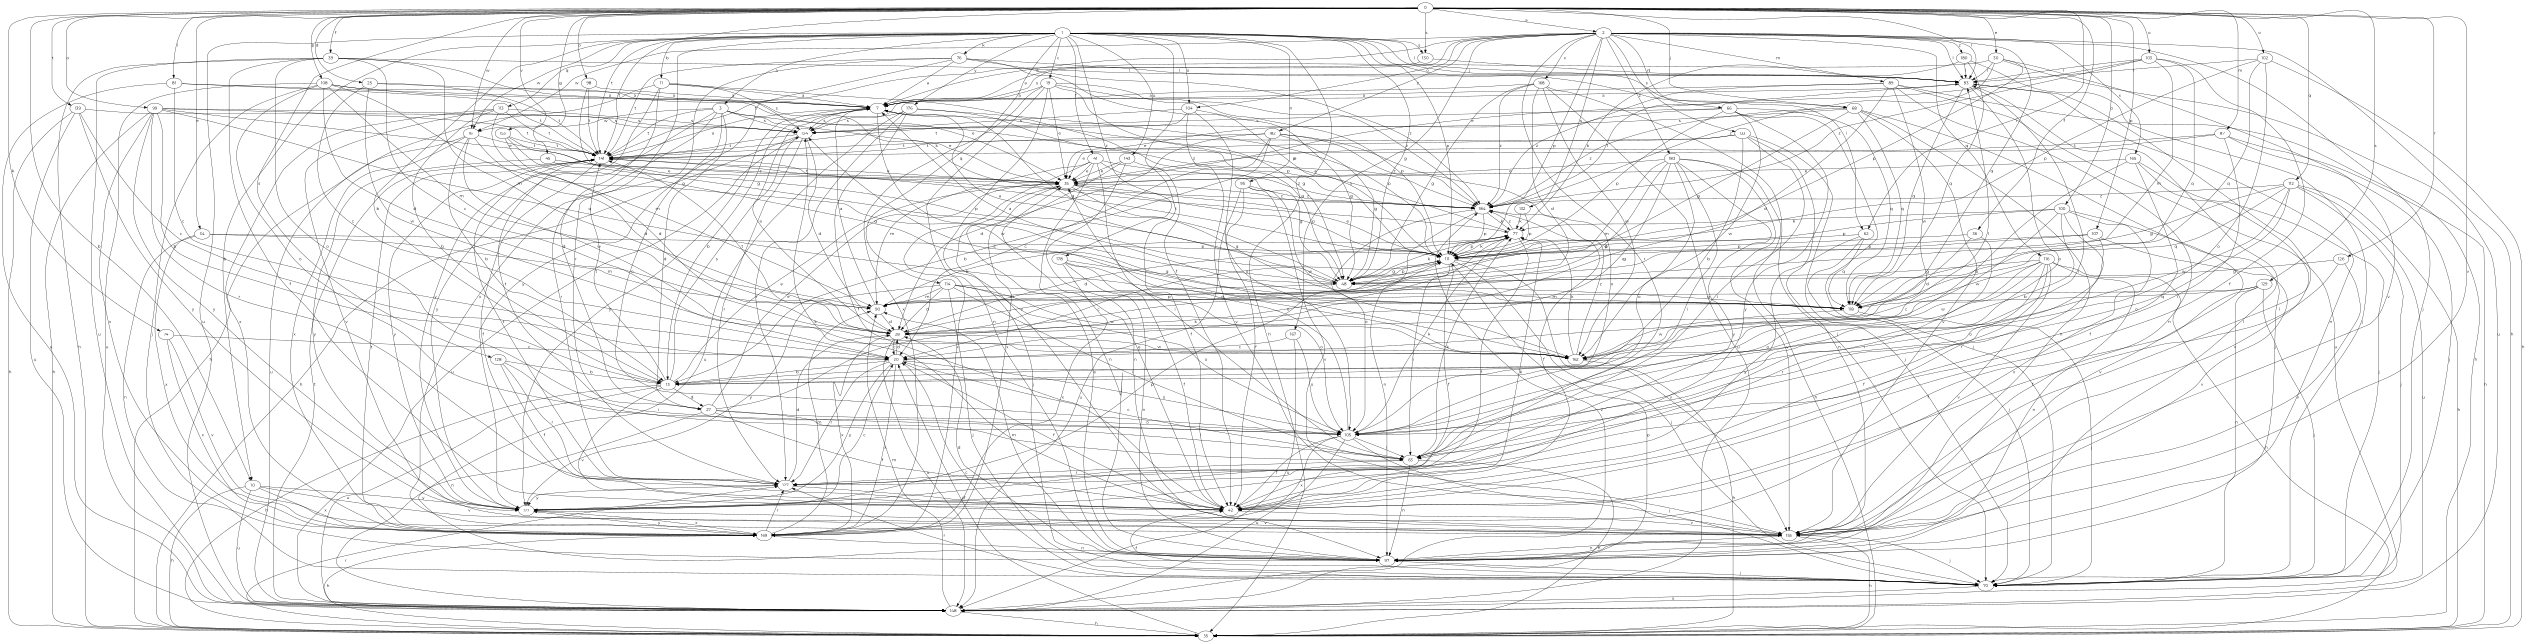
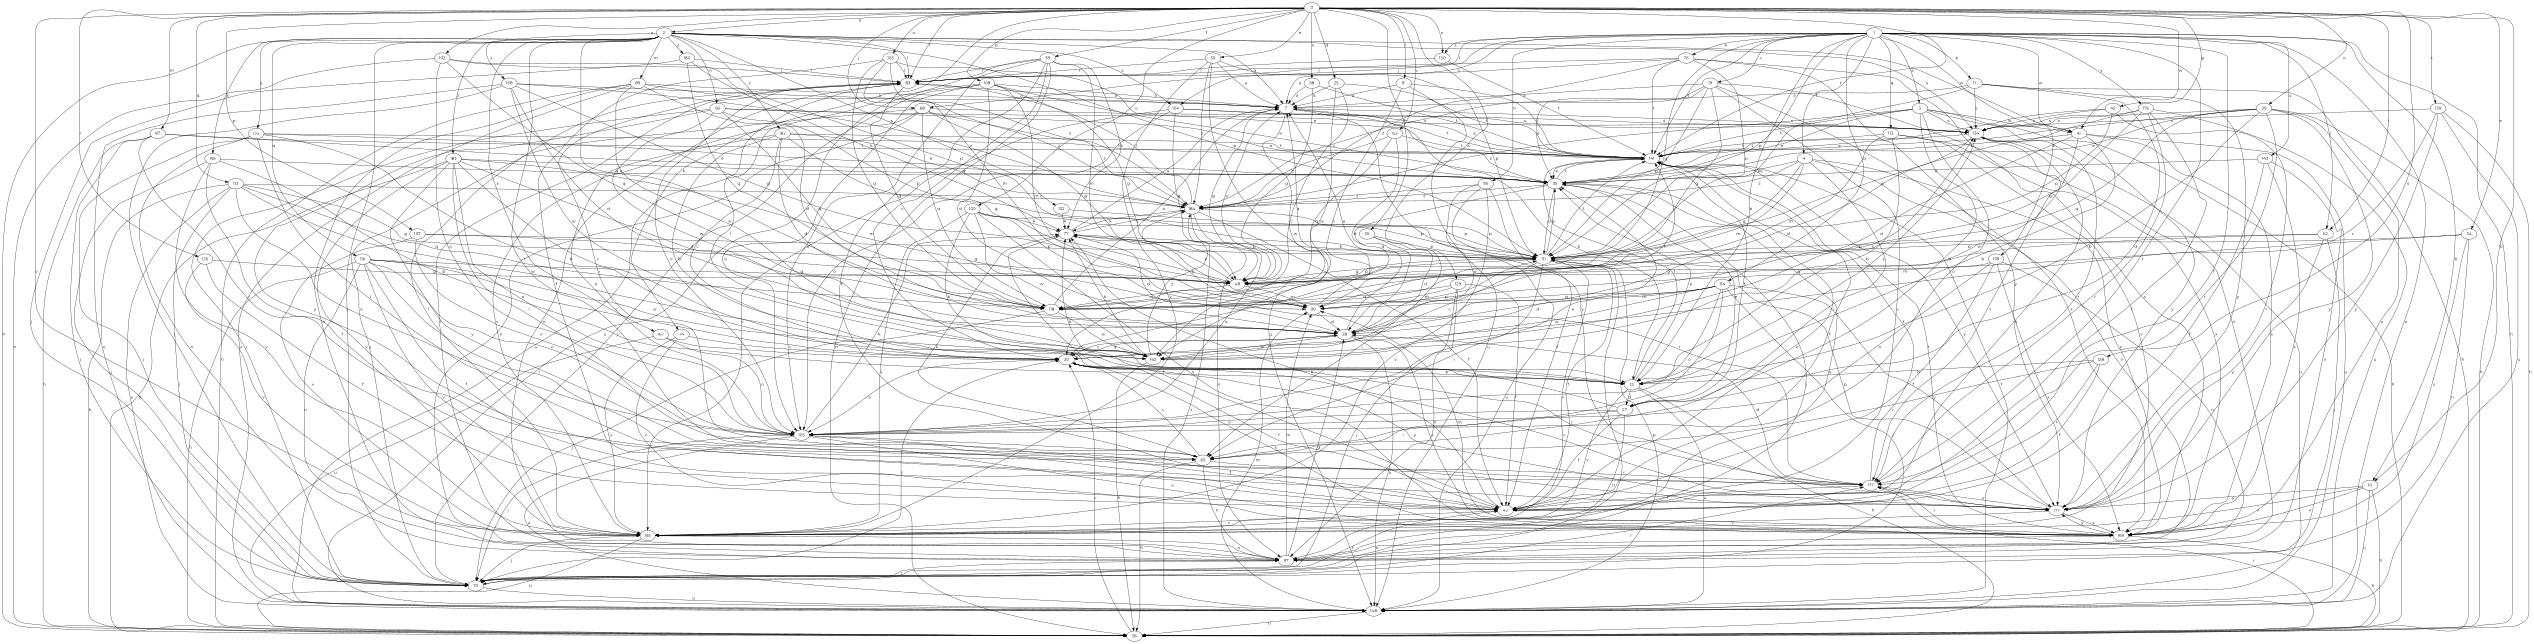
  strict digraph {
    fontname=Montserrat
    node [fontname=Montserrat]
    edge [fontname=Montserrat]
    0
    2
    10
    25
    30
    34
    36
    39
    45
    62
    68
    74
    81
    83
    87
    98
    99
    100
    102
    103
    107
    108
    112
    126
    128
    129
    130
    139
    141
    153
    155
    161
    55
    104
    111
    127
    7
    70
    89
    n40 [label=66]
    116
    118
    132
    133
    134
    165
    167
    168
    180
    182
    183
    148
    177
    169
    162
    20
    184
    97
    90
    28
    63
    42
    105
    77
    35
    48
    13
    1
    3
    11
    19
    41
    76
    95
    113
    114
    143
    176
    178
    27
    0 -> 2 [label=a]
    0 -> 10 [label=b]
    0 -> 25 [label=d]
    0 -> 30 [label=e]
    0 -> 34 [label=e]
    0 -> 36 [label=f]
    0 -> 39 [label=f]
    0 -> 45 [label=g]
    0 -> 62 [label=i]
    0 -> 68 [label=j]
    0 -> 74 [label=k]
    0 -> 81 [label=l]
    0 -> 83 [label=l]
    0 -> 87 [label=m]
    0 -> 98 [label=o]
    0 -> 99 [label=o]
    0 -> 100 [label=o]
    0 -> 102 [label=o]
    0 -> 103 [label=o]
    0 -> 107 [label=p]
    0 -> 108 [label=p]
    0 -> 112 [label=q]
    0 -> 126 [label=r]
    0 -> 128 [label=s]
    0 -> 129 [label=s]
    0 -> 130 [label=s]
    0 -> 139 [label=t]
    0 -> 141 [label=t]
    0 -> 153 [label=v]
    0 -> 155 [label=v]
    0 -> 161 [label=w]
    2 -> 83 [label=l]
    2 -> 161 [label=w]
    2 -> 55 [label=h]
    2 -> 104 [label=o]
    2 -> 111 [label=p]
    2 -> 127 [label=r]
    2 -> 7 [label=a]
    2 -> 70 [label=j]
    2 -> 89 [label=m]
    2 -> n40 [label=n]
    2 -> 116 [label=q]
    2 -> 118 [label=q]
    2 -> 132 [label=s]
    2 -> 133 [label=s]
    2 -> 134 [label=s]
    2 -> 165 [label=x]
    2 -> 167 [label=x]
    2 -> 168 [label=x]
    2 -> 180 [label=z]
    2 -> 182 [label=z]
    2 -> 183 [label=z]
    10 -> 155 [label=v]
    10 -> 55 [label=h]
    10 -> 148 [label=u]
    10 -> 177 [label=y]
    10 -> 169 [label=x]
    25 -> 141 [label=t]
    25 -> 7 [label=a]
    25 -> 162 [label=w]
    25 -> 20 [label=c]
    30 -> 83 [label=l]
    30 -> 155 [label=v]
    30 -> 111 [label=p]
    30 -> 7 [label=a]
    30 -> 148 [label=u]
    30 -> 184 [label=z]
    34 -> 111 [label=p]
    34 -> 169 [label=x]
    34 -> 97 [label=n]
    34 -> 90 [label=m]
    36 -> 111 [label=p]
    36 -> 28 [label=d]
    36 -> 63 [label=i]
    39 -> 83 [label=l]
    39 -> 55 [label=h]
    39 -> 148 [label=u]
    39 -> 20 [label=c]
    39 -> 90 [label=m]
    39 -> 42 [label=f]
    39 -> 105 [label=o]
    39 -> 77 [label=k]
    45 -> 111 [label=p]
-   45 -> 177 [label=y]
+   45 -> 177 [label=r]
    45 -> 35 [label=e]
    62 -> 111 [label=p]
    62 -> 70 [label=j]
    62 -> 118 [label=q]
    62 -> 177 [label=y]
    68 -> 155 [label=v]
    68 -> 70 [label=j]
    68 -> 118 [label=q]
    68 -> 134 [label=s]
    68 -> 184 [label=z]
    68 -> 97 [label=n]
    68 -> 48 [label=g]
    74 -> 155 [label=v]
    74 -> 169 [label=x]
    74 -> 20 [label=c]
    81 -> 141 [label=t]
    81 -> 7 [label=a]
    81 -> 148 [label=u]
    81 -> 20 [label=c]
    83 -> 7 [label=a]
    83 -> 118 [label=q]
    83 -> 97 [label=n]
    83 -> 63 [label=i]
    83 -> 105 [label=o]
    87 -> 141 [label=t]
    87 -> 55 [label=h]
    87 -> 70 [label=j]
    87 -> 63 [label=i]
    87 -> 35 [label=e]
    98 -> 141 [label=t]
    98 -> 7 [label=a]
    98 -> 48 [label=g]
    99 -> 141 [label=t]
    99 -> 55 [label=h]
    99 -> 127 [label=r]
    99 -> 118 [label=q]
    99 -> 134 [label=s]
    99 -> 177 [label=y]
    99 -> 169 [label=x]
    99 -> 35 [label=e]
    99 -> 13 [label=b]
    100 -> 155 [label=v]
    100 -> 111 [label=p]
    100 -> 127 [label=r]
    100 -> 169 [label=x]
    100 -> 162 [label=w]
    100 -> 77 [label=k]
    100 -> 13 [label=b]
    102 -> 83 [label=l]
    102 -> 55 [label=h]
    102 -> 111 [label=p]
    102 -> 118 [label=q]
    102 -> 105 [label=o]
    103 -> 83 [label=l]
    103 -> 118 [label=q]
    103 -> 184 [label=z]
    103 -> 90 [label=m]
    103 -> 42 [label=f]
    103 -> 35 [label=e]
    107 -> 155 [label=v]
    107 -> 111 [label=p]
    107 -> 105 [label=o]
    107 -> 48 [label=g]
    108 -> 7 [label=a]
    108 -> 70 [label=j]
    108 -> 148 [label=u]
    108 -> 90 [label=m]
    108 -> 28 [label=d]
    108 -> 105 [label=o]
    108 -> 35 [label=e]
    108 -> 48 [label=g]
    112 -> 55 [label=h]
    112 -> 70 [label=j]
    112 -> 118 [label=q]
    112 -> 148 [label=u]
    112 -> 162 [label=w]
    112 -> 184 [label=z]
    112 -> 105 [label=o]
    112 -> 48 [label=g]
    126 -> 155 [label=v]
    126 -> 42 [label=f]
    126 -> 48 [label=g]
    128 -> 127 [label=r]
    128 -> 63 [label=i]
    128 -> 42 [label=f]
    128 -> 13 [label=b]
    129 -> 70 [label=j]
    129 -> 118 [label=q]
    129 -> 97 [label=n]
    129 -> 90 [label=m]
    129 -> 42 [label=f]
    130 -> 83 [label=l]
    130 -> 141 [label=t]
    139 -> 55 [label=h]
    139 -> 134 [label=s]
    139 -> 148 [label=u]
    139 -> 177 [label=y]
    139 -> 20 [label=c]
    141 -> 7 [label=a]
    141 -> 177 [label=y]
    141 -> 42 [label=f]
    141 -> 35 [label=e]
    153 -> 141 [label=t]
    153 -> 118 [label=q]
    153 -> 184 [label=z]
    153 -> 28 [label=d]
    155 -> 83 [label=l]
    155 -> 55 [label=h]
    155 -> 70 [label=j]
    155 -> 97 [label=n]
    161 -> 141 [label=t]
    161 -> 148 [label=u]
    161 -> 169 [label=x]
    161 -> 162 [label=w]
    161 -> 28 [label=d]
    161 -> 13 [label=b]
    55 -> 127 [label=r]
    55 -> 20 [label=c]
    104 -> 141 [label=t]
    104 -> 155 [label=v]
    104 -> 134 [label=s]
    104 -> 105 [label=o]
    104 -> 48 [label=g]
    111 -> 141 [label=t]
    111 -> 155 [label=v]
    111 -> 70 [label=j]
    111 -> 20 [label=c]
    111 -> 63 [label=i]
    111 -> 42 [label=f]
    111 -> 77 [label=k]
    111 -> 35 [label=e]
    111 -> 48 [label=g]
    127 -> 141 [label=t]
    127 -> 177 [label=y]
    127 -> 28 [label=d]
    127 -> 42 [label=f]
    7 -> 134 [label=s]
    7 -> 177 [label=y]
    7 -> 162 [label=w]
    7 -> 48 [label=g]
    7 -> 13 [label=b]
    70 -> 127 [label=r]
    70 -> 148 [label=u]
    70 -> 20 [label=c]
    70 -> 42 [label=f]
    89 -> 55 [label=h]
    89 -> 7 [label=a]
    89 -> 148 [label=u]
    89 -> 162 [label=w]
    89 -> 184 [label=z]
    89 -> 97 [label=n]
    89 -> 28 [label=d]
    n40 -> 111 [label=p]
    n40 -> 70 [label=j]
    n40 -> 118 [label=q]
    n40 -> 134 [label=s]
    n40 -> 177 [label=y]
    n40 -> 162 [label=w]
    n40 -> 35 [label=e]
    116 -> 155 [label=v]
    116 -> 55 [label=h]
    116 -> 127 [label=r]
    116 -> 162 [label=w]
    116 -> 20 [label=c]
    116 -> 97 [label=n]
    116 -> 42 [label=f]
    116 -> 105 [label=o]
    116 -> 48 [label=g]
    118 -> 7 [label=a]
    118 -> 70 [label=j]
    118 -> 162 [label=w]
    132 -> 111 [label=p]
    132 -> 77 [label=k]
    133 -> 141 [label=t]
    133 -> 70 [label=j]
    133 -> 97 [label=n]
    133 -> 63 [label=i]
    133 -> 35 [label=e]
    133 -> 13 [label=b]
    134 -> 141 [label=t]
    134 -> 55 [label=h]
    134 -> 127 [label=r]
    134 -> 148 [label=u]
    134 -> 28 [label=d]
    165 -> 155 [label=v]
    165 -> 70 [label=j]
    165 -> 42 [label=f]
    165 -> 35 [label=e]
    165 -> 13 [label=b]
    167 -> 148 [label=u]
    167 -> 20 [label=c]
    167 -> 105 [label=o]
    168 -> 7 [label=a]
    168 -> 70 [label=j]
    168 -> 148 [label=u]
    168 -> 162 [label=w]
    168 -> 184 [label=z]
    168 -> 28 [label=d]
    168 -> 48 [label=g]
    180 -> 83 [label=l]
    180 -> 70 [label=j]
    180 -> 118 [label=q]
    180 -> 77 [label=k]
    182 -> 141 [label=t]
    182 -> 20 [label=c]
    182 -> 184 [label=z]
    182 -> 28 [label=d]
    182 -> 105 [label=o]
    182 -> 48 [label=g]
    182 -> 13 [label=b]
    183 -> 155 [label=v]
    183 -> 55 [label=h]
    183 -> 177 [label=y]
    183 -> 20 [label=c]
    183 -> 90 [label=m]
    183 -> 28 [label=d]
    183 -> 63 [label=i]
    183 -> 105 [label=o]
    183 -> 35 [label=e]
    148 -> 141 [label=t]
    148 -> 55 [label=h]
    148 -> 111 [label=p]
    148 -> 184 [label=z]
    148 -> 90 [label=m]
    177 -> 155 [label=v]
    177 -> 111 [label=p]
    177 -> 169 [label=x]
    177 -> 20 [label=c]
    169 -> 141 [label=t]
    169 -> 55 [label=h]
    169 -> 127 [label=r]
    169 -> 177 [label=y]
    169 -> 97 [label=n]
    169 -> 90 [label=m]
    162 -> 55 [label=h]
    162 -> 134 [label=s]
    162 -> 184 [label=z]
    162 -> 77 [label=k]
    20 -> 127 [label=r]
    20 -> 177 [label=y]
    20 -> 169 [label=x]
    20 -> 28 [label=d]
    20 -> 42 [label=f]
    20 -> 105 [label=o]
    20 -> 13 [label=b]
    184 -> 83 [label=l]
    184 -> 111 [label=p]
    184 -> 97 [label=n]
    184 -> 42 [label=f]
    184 -> 105 [label=o]
    184 -> 77 [label=k]
    97 -> 83 [label=l]
    97 -> 70 [label=j]
    97 -> 90 [label=m]
    97 -> 28 [label=d]
    97 -> 35 [label=e]
    90 -> 7 [label=a]
    90 -> 28 [label=d]
    90 -> 77 [label=k]
    28 -> 141 [label=t]
    28 -> 111 [label=p]
    28 -> 7 [label=a]
    28 -> 148 [label=u]
    28 -> 169 [label=x]
    28 -> 162 [label=w]
    28 -> 20 [label=c]
    63 -> 55 [label=h]
    63 -> 127 [label=r]
    63 -> 20 [label=c]
    63 -> 97 [label=n]
    63 -> 77 [label=k]
    42 -> 155 [label=v]
    42 -> 134 [label=s]
    42 -> 77 [label=k]
    42 -> 35 [label=e]
    105 -> 70 [label=j]
    105 -> 148 [label=u]
    105 -> 169 [label=x]
    105 -> 63 [label=i]
    105 -> 42 [label=f]
    105 -> 77 [label=k]
    105 -> 35 [label=e]
    77 -> 111 [label=p]
    77 -> 7 [label=a]
    77 -> 184 [label=z]
    77 -> 28 [label=d]
    77 -> 42 [label=f]
    35 -> 141 [label=t]
    35 -> 111 [label=p]
    35 -> 70 [label=j]
    35 -> 118 [label=q]
    35 -> 184 [label=z]
    48 -> 111 [label=p]
    48 -> 7 [label=a]
    48 -> 118 [label=q]
    48 -> 90 [label=m]
    48 -> 77 [label=k]
    13 -> 83 [label=l]
    13 -> 141 [label=t]
    13 -> 155 [label=v]
    13 -> 55 [label=h]
    13 -> 134 [label=s]
    13 -> 148 [label=u]
    13 -> 35 [label=e]
    13 -> 27 [label=d]
    1 -> 10 [label=b]
    1 -> 62 [label=i]
    1 -> 68 [label=j]
    1 -> 83 [label=l]
    1 -> 130 [label=s]
    1 -> 141 [label=t]
    1 -> 161 [label=w]
    1 -> 55 [label=h]
    1 -> 104 [label=o]
    1 -> 111 [label=p]
    1 -> 127 [label=r]
    1 -> 148 [label=u]
    1 -> 42 [label=f]
    1 -> 48 [label=g]
    1 -> 13 [label=b]
    1 -> 3 [label=a]
    1 -> 11 [label=b]
    1 -> 19 [label=c]
    1 -> 41 [label=f]
    1 -> 76 [label=k]
    1 -> 95 [label=n]
    1 -> 113 [label=q]
    1 -> 114 [label=q]
    1 -> 143 [label=u]
    1 -> 176 [label=y]
    1 -> 178 [label=z]
    3 -> 141 [label=t]
    3 -> 161 [label=w]
    3 -> 127 [label=r]
    3 -> 134 [label=s]
    3 -> 177 [label=y]
    3 -> 184 [label=z]
    3 -> 105 [label=o]
    3 -> 35 [label=e]
    3 -> 27 [label=d]
    11 -> 55 [label=h]
    11 -> 111 [label=p]
    11 -> 7 [label=a]
    11 -> 134 [label=s]
    11 -> 177 [label=y]
    11 -> 27 [label=d]
    19 -> 155 [label=v]
    19 -> 111 [label=p]
    19 -> 7 [label=a]
    19 -> 169 [label=x]
    19 -> 184 [label=z]
    19 -> 97 [label=n]
    19 -> 35 [label=e]
    19 -> 48 [label=g]
    41 -> 169 [label=x]
    41 -> 184 [label=z]
    41 -> 97 [label=n]
    41 -> 90 [label=m]
    41 -> 63 [label=i]
    41 -> 35 [label=e]
    41 -> 48 [label=g]
    76 -> 83 [label=l]
    76 -> 141 [label=t]
    76 -> 111 [label=p]
    76 -> 7 [label=a]
    76 -> 177 [label=y]
    76 -> 169 [label=x]
    76 -> 184 [label=z]
    95 -> 155 [label=v]
    95 -> 148 [label=u]
    95 -> 162 [label=w]
    95 -> 184 [label=z]
    95 -> 42 [label=f]
    113 -> 141 [label=t]
    113 -> 155 [label=v]
-   113 -> 134 [label=s]
+   45 -> 134 [label=s]
    113 -> 169 [label=x]
    113 -> 90 [label=m]
    113 -> 13 [label=b]
    114 -> 70 [label=j]
    114 -> 118 [label=q]
    114 -> 177 [label=y]
    114 -> 162 [label=w]
    114 -> 90 [label=m]
    114 -> 28 [label=d]
    114 -> 63 [label=i]
    114 -> 105 [label=o]
    143 -> 169 [label=x]
    143 -> 97 [label=n]
    143 -> 42 [label=f]
    143 -> 35 [label=e]
    176 -> 111 [label=p]
    176 -> 127 [label=r]
    176 -> 134 [label=s]
    176 -> 148 [label=u]
    176 -> 42 [label=f]
    176 -> 48 [label=g]
    178 -> 169 [label=x]
    178 -> 97 [label=n]
    178 -> 42 [label=f]
    178 -> 105 [label=o]
    178 -> 48 [label=g]
    27 -> 141 [label=t]
    27 -> 97 [label=n]
    27 -> 63 [label=i]
    27 -> 42 [label=f]
    27 -> 105 [label=o]
    27 -> 77 [label=k]
    27 -> 35 [label=e]
  }
